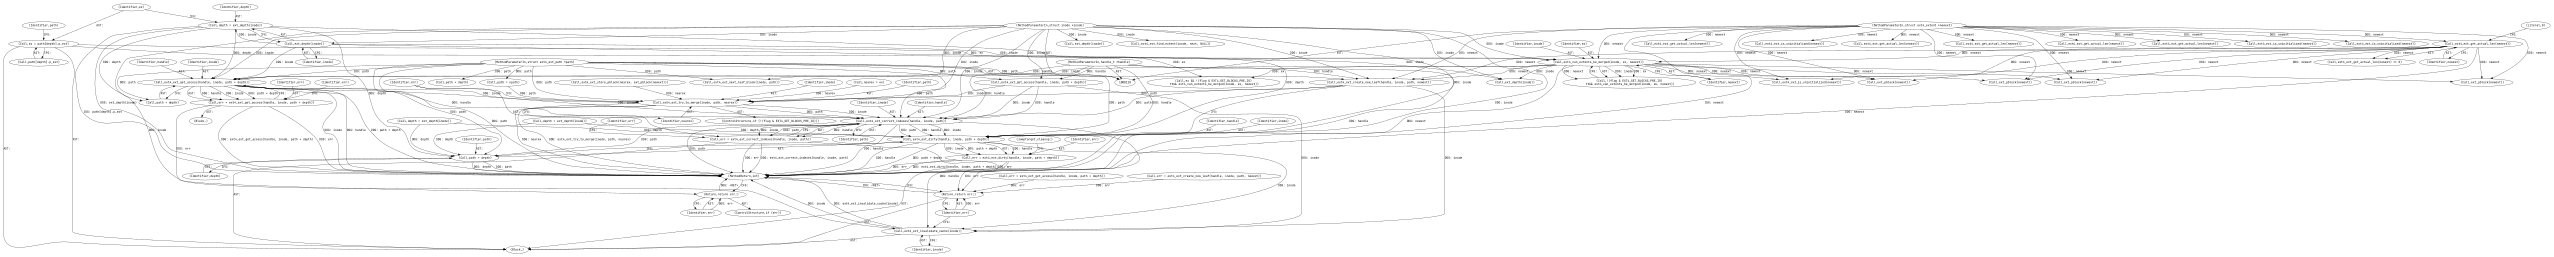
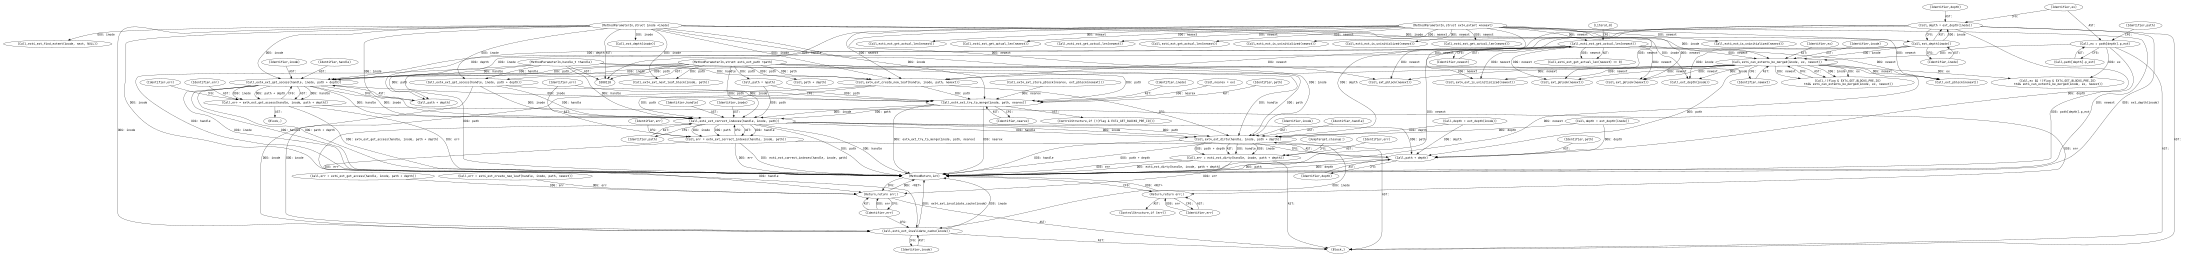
  digraph {
    fontname="JetBrains Mono"
    node [fontname="JetBrains Mono"]
    edge [fontname="JetBrains Mono"]
    n1 [label="(Call,ext4_ext_get_access(handle, inode, path + depth))"]
    n2 [label="(Call,err = ext4_ext_get_access(handle, inode, path + depth))"]
    n3 [label="(Call,ext4_ext_try_to_merge(inode, path, nearex))"]
    n4 [label="(Call,ext4_ext_correct_indexes(handle, inode, path))"]
    n5 [label="(Call,path + depth)"]
    n6 [label="(MethodReturn,int)"]
    n7 [label="(Return,return err;)"]
    n8 [label="(Block,)"]
    n9 [label="(Identifier,nearex)"]
    n10 [label="(ControlStructure,if (!(flag & EXT4_GET_BLOCKS_PRE_IO)))"]
    n11 [label="(Call,ext4_ext_dirty(handle, inode, path + depth))"]
    n12 [label="(Call,ext4_ext_invalidate_cache(inode))"]
    n13 [label="(Call,path + depth)"]
    n14 [label="(Call,err = ext4_ext_correct_indexes(handle, inode, path))"]
    n15 [label="(Identifier,path)"]
    n16 [label="(Return,return err;)"]
    n17 [label="(MethodParameterIn,handle_t *handle)"]
    n18 [label="(Call,ext4_ext_get_access(handle, inode, path + depth))"]
    n19 [label="(Call,ext4_ext_create_new_leaf(handle, inode, path, newext))"]
    1000110
    n21 [label="(Call,err = ext4_ext_dirty(handle, inode, path + depth))"]
    n22 [label="(Call,ext_depth(inode))"]
    n23 [label="(Call,ext4_can_extents_be_merged(inode, ex, newext))"]
    n24 [label="(Call,depth = ext_depth(inode))"]
    n25 [label="(Call,ext_depth(inode))"]
    n26 [label="(Identifier,inode)"]
    n27 [label="(Call,ext_pblock(newext))"]
    n28 [label="(Call,ext4_ext_is_uninitialized(newext))"]
    n29 [label="(Call,ext_pblock(newext))"]
    n30 [label="(Call,ext_pblock(newext))"]
    n31 [label="(Identifier,newext)"]
    n32 [label="(Call,!(flag & EXT4_GET_BLOCKS_PRE_IO)\n \t\t&& ext4_can_extents_be_merged(inode, ex, newext))"]
    n33 [label="(Call,ex && !(flag & EXT4_GET_BLOCKS_PRE_IO)\n \t\t&& ext4_can_extents_be_merged(inode, ex, newext))"]
    n34 [label="(Call,ext_pblock(newext))"]
    n35 [label="(Block,)"]
    n36 [label="(MethodParameterIn,struct inode *inode)"]
    n37 [label="(Call,ext4_ext_next_leaf_block(inode, path))"]
    n38 [label="(Call,ext_depth(inode))"]
    n39 [label="(Call,ext4_ext_find_extent(inode, next, NULL))"]
    n40 [label="(Identifier,inode)"]
    n41 [label="(Call,ex = path[depth].p_ext)"]
    n42 [label="(Call,path[depth].p_ext)"]
    n43 [label="(Call,ext4_ext_get_actual_len(newext))"]
    n44 [label="(Call,ext4_ext_get_actual_len(newext) == 0)"]
    n45 [label="(Identifier,newext)"]
    n46 [label="(MethodParameterIn,struct ext4_extent *newext)"]
    n47 [label="(Call,ext4_ext_is_uninitialized(newext))"]
    n48 [label="(Call,ext4_ext_get_actual_len(newext))"]
    n49 [label="(Call,ext4_ext_get_actual_len(newext))"]
    n50 [label="(Call,ext4_ext_get_actual_len(newext))"]
    n51 [label="(Call,ext4_ext_get_actual_len(newext))"]
    n52 [label="(Call,ext4_ext_is_uninitialized(newext))"]
    n53 [label="(Call,ext4_ext_is_uninitialized(newext))"]
    n54 [label="(Call,ext4_ext_get_actual_len(newext))"]
    n55 [label="(MethodParameterIn,struct ext4_ext_path *path)"]
    n56 [label="(Call,path + depth)"]
    n57 [label="(Call,path = npath)"]
    n58 [label="(Identifier,depth)"]
    n59 [label="(ControlStructure,if (err))"]
    n60 [label="(Identifier,err)"]
    n61 [label="(Identifier,err)"]
    n62 [label="(Call,depth = ext_depth(inode))"]
    n63 [label="(Call,err = ext4_ext_get_access(handle, inode, path + depth))"]
    n64 [label="(Identifier,inode)"]
    n65 [label="(Identifier,ex)"]
    n66 [label="(Identifier,err)"]
    n67 [label="(Literal,0)"]
    n68 [label="(Identifier,ex)"]
    n69 [label="(Identifier,path)"]
    n70 [label="(Identifier,err)"]
    n71 [label="(Identifier,err)"]
    n72 [label="(Identifier,inode)"]
    n73 [label="(Identifier,handle)"]
    n74 [label="(Identifier,path)"]
    n75 [label="(Call,nearex = ex)"]
    n76 [label="(Call,depth = ext_depth(inode))"]
    n77 [label="(Identifier,inode)"]
    n78 [label="(Identifier,inode)"]
    n79 [label="(Identifier,path)"]
    n80 [label="(Identifier,handle)"]
    n81 [label="(Call,err = ext4_ext_create_new_leaf(handle, inode, path, newext))"]
    n82 [label="(Identifier,depth)"]
    n83 [label="(JumpTarget,cleanup:)"]
    n84 [label="(Identifier,err)"]
    n85 [label="(Call,ext4_ext_store_pblock(nearex, ext_pblock(newext)))"]
    n86 [label="(Identifier,err)"]
    n87 [label="(Identifier,inode)"]
    n88 [label="(Identifier,handle)"]
    n1 -> n2 [label="AST: "]
    n1 -> n2 [label="DDG: handle"]
    n1 -> n2 [label="DDG: inode"]
    n1 -> n2 [label="DDG: path + depth"]
    n1 -> n3 [label="DDG: inode"]
    n1 -> n4 [label="DDG: handle"]
    n1 -> n4 [label="DDG: inode"]
    n1 -> n5 [label="CFG: "]
    n1 -> n6 [label="DDG: inode"]
    n1 -> n6 [label="DDG: handle"]
    n1 -> n6 [label="DDG: path + depth"]
    n2 -> n1 [label="CFG: "]
    n2 -> n6 [label="DDG: ext4_ext_get_access(handle, inode, path + depth)"]
    n2 -> n6 [label="DDG: err"]
    n2 -> n7 [label="DDG: err"]
    n2 -> n8 [label="AST: "]
    n3 -> n4 [label="DDG: inode"]
    n3 -> n4 [label="DDG: path"]
    n3 -> n6 [label="DDG: ext4_ext_try_to_merge(inode, path, nearex)"]
    n3 -> n6 [label="DDG: nearex"]
    n3 -> n9 [label="CFG: "]
    n3 -> n10 [label="AST: "]
    n4 -> n6 [label="DDG: path"]
    n4 -> n6 [label="DDG: handle"]
    n4 -> n11 [label="DDG: handle"]
    n4 -> n11 [label="DDG: inode"]
    n4 -> n11 [label="DDG: path"]
    n4 -> n12 [label="DDG: handle"]
    n4 -> n13 [label="DDG: path"]
    n4 -> n14 [label="AST: "]
    n4 -> n14 [label="DDG: handle"]
    n4 -> n14 [label="DDG: inode"]
    n4 -> n14 [label="DDG: path"]
    n4 -> n15 [label="CFG: "]
    n5 -> n1 [label="AST: "]
    n6 -> n7 [label="CFG: "]
    n6 -> n16 [label="CFG: "]
    n7 -> n6 [label="DDG: <RET>"]
    n7 -> n59 [label="AST: "]
    n7 -> n60 [label="CFG: "]
    n9 -> n3 [label="AST: "]
    n11 -> n6 [label="DDG: handle"]
    n11 -> n6 [label="DDG: path + depth"]
    n11 -> n12 [label="DDG: inode"]
    n11 -> n13 [label="CFG: "]
    n11 -> n21 [label="AST: "]
    n11 -> n21 [label="DDG: handle"]
    n11 -> n21 [label="DDG: inode"]
    n11 -> n21 [label="DDG: path + depth"]
    n12 -> n6 [label="DDG: ext4_ext_invalidate_cache(inode)"]
    n12 -> n6 [label="DDG: inode"]
    n12 -> n35 [label="AST: "]
    n12 -> n40 [label="CFG: "]
    n13 -> n6 [label="DDG: depth"]
    n13 -> n6 [label="DDG: path"]
    n13 -> n11 [label="AST: "]
    n13 -> n58 [label="CFG: "]
    n14 -> n4 [label="CFG: "]
    n14 -> n6 [label="DDG: err"]
    n14 -> n6 [label="DDG: ext4_ext_correct_indexes(handle, inode, path)"]
    n14 -> n16 [label="DDG: err"]
    n14 -> n35 [label="AST: "]
    n15 -> n4 [label="AST: "]
    n16 -> n6 [label="DDG: <RET>"]
    n16 -> n35 [label="AST: "]
    n16 -> n61 [label="CFG: "]
    n17 -> n1 [label="DDG: handle"]
    n17 -> n4 [label="DDG: handle"]
    n17 -> n6 [label="DDG: handle"]
    n17 -> n11 [label="DDG: handle"]
    n17 -> n18 [label="DDG: handle"]
    n17 -> n19 [label="DDG: handle"]
    n17 -> 1000110 [label="AST: "]
    n18 -> n3 [label="DDG: inode"]
    n18 -> n4 [label="DDG: handle"]
    n18 -> n4 [label="DDG: inode"]
    n18 -> n12 [label="DDG: inode"]
    n19 -> n3 [label="DDG: path"]
    n19 -> n4 [label="DDG: path"]
    n19 -> n11 [label="CFG: "]
    n19 -> n12 [label="DDG: inode"]
    n21 -> n6 [label="DDG: ext4_ext_dirty(handle, inode, path + depth)"]
    n21 -> n6 [label="DDG: err"]
    n21 -> n16 [label="DDG: err"]
    n21 -> n35 [label="AST: "]
    n22 -> n1 [label="DDG: inode"]
    n22 -> n23 [label="DDG: inode"]
    n22 -> n24 [label="AST: "]
    n22 -> n24 [label="DDG: inode"]
    n22 -> n25 [label="DDG: inode"]
    n22 -> n26 [label="CFG: "]
    n23 -> n1 [label="DDG: inode"]
    n23 -> n6 [label="DDG: newext"]
    n23 -> n19 [label="DDG: newext"]
    n23 -> n25 [label="DDG: inode"]
    n23 -> n27 [label="DDG: newext"]
    n23 -> n28 [label="DDG: newext"]
    n23 -> n29 [label="DDG: newext"]
    n23 -> n30 [label="DDG: newext"]
    n23 -> n31 [label="CFG: "]
    n23 -> n32 [label="AST: "]
    n23 -> n32 [label="DDG: inode"]
    n23 -> n32 [label="DDG: ex"]
    n23 -> n32 [label="DDG: newext"]
    n23 -> n33 [label="DDG: ex"]
    n23 -> n34 [label="DDG: newext"]
    n24 -> n1 [label="DDG: depth"]
    n24 -> n5 [label="DDG: depth"]
    n24 -> n6 [label="DDG: ext_depth(inode)"]
    n24 -> n11 [label="DDG: depth"]
    n24 -> n13 [label="DDG: depth"]
    n24 -> n22 [label="CFG: "]
    n24 -> n35 [label="AST: "]
    n26 -> n22 [label="AST: "]
    n31 -> n23 [label="AST: "]
    n32 -> n23 [label="CFG: "]
    n36 -> n1 [label="DDG: inode"]
    n36 -> n3 [label="DDG: inode"]
    n36 -> n4 [label="DDG: inode"]
    n36 -> n6 [label="DDG: inode"]
    n36 -> n11 [label="DDG: inode"]
    n36 -> n12 [label="DDG: inode"]
    n36 -> n18 [label="DDG: inode"]
    n36 -> n19 [label="DDG: inode"]
    n36 -> 1000110 [label="AST: "]
    n36 -> n22 [label="DDG: inode"]
    n36 -> n23 [label="DDG: inode"]
    n36 -> n25 [label="DDG: inode"]
    n36 -> n37 [label="DDG: inode"]
    n36 -> n38 [label="DDG: inode"]
    n36 -> n39 [label="DDG: inode"]
    n40 -> n12 [label="AST: "]
    n41 -> n6 [label="DDG: path[depth].p_ext"]
    n41 -> n23 [label="DDG: ex"]
    n41 -> n33 [label="DDG: ex"]
    n41 -> n35 [label="AST: "]
    n41 -> n42 [label="CFG: "]
    n42 -> n41 [label="AST: "]
    n43 -> n6 [label="DDG: newext"]
    n43 -> n19 [label="DDG: newext"]
    n43 -> n23 [label="DDG: newext"]
    n43 -> n27 [label="DDG: newext"]
    n43 -> n28 [label="DDG: newext"]
    n43 -> n29 [label="DDG: newext"]
    n43 -> n30 [label="DDG: newext"]
    n43 -> n34 [label="DDG: newext"]
    n43 -> n44 [label="AST: "]
    n43 -> n44 [label="DDG: newext"]
    n43 -> n45 [label="CFG: "]
    n45 -> n43 [label="AST: "]
    n46 -> n6 [label="DDG: newext"]
    n46 -> n19 [label="DDG: newext"]
-   n46 -> 1000110 [label="AST: "]
-   n46 -> n23 [label="DDG: newext"]
+   n46 -> 1000110 [label="DDG: handle"]
    n46 -> n27 [label="DDG: newext"]
    n46 -> n28 [label="DDG: newext"]
    n46 -> n29 [label="DDG: newext"]
    n46 -> n30 [label="DDG: newext"]
    n46 -> n34 [label="DDG: newext"]
    n46 -> n43 [label="DDG: newext"]
    n46 -> n47 [label="DDG: newext"]
    n46 -> n48 [label="DDG: newext"]
    n46 -> n49 [label="DDG: newext"]
    n46 -> n50 [label="DDG: newext"]
    n46 -> n51 [label="DDG: newext"]
    n46 -> n52 [label="DDG: newext"]
    n46 -> n53 [label="DDG: newext"]
    n46 -> n54 [label="DDG: newext"]
    n55 -> n1 [label="DDG: path"]
    n55 -> n3 [label="DDG: path"]
    n55 -> n4 [label="DDG: path"]
    n55 -> n5 [label="DDG: path"]
    n55 -> n6 [label="DDG: path"]
    n55 -> n11 [label="DDG: path"]
    n55 -> n13 [label="DDG: path"]
    n55 -> n18 [label="DDG: path"]
    n55 -> n19 [label="DDG: path"]
    n55 -> 1000110 [label="AST: "]
    n55 -> n37 [label="DDG: path"]
    n55 -> n56 [label="DDG: path"]
    n55 -> n57 [label="DDG: path"]
    n57 -> n3 [label="DDG: path"]
+   n57 -> n4 [label="DDG: path"]
    n58 -> n13 [label="AST: "]
    n60 -> n7 [label="AST: "]
    n60 -> n7 [label="DDG: err"]
    n61 -> n12 [label="CFG: "]
    n61 -> n16 [label="AST: "]
    n61 -> n16 [label="DDG: err"]
    n62 -> n11 [label="DDG: depth"]
    n62 -> n13 [label="DDG: depth"]
    n63 -> n16 [label="DDG: err"]
    n64 -> n11 [label="AST: "]
    n65 -> n23 [label="AST: "]
    n66 -> n2 [label="CFG: "]
    n67 -> n43 [label="CFG: "]
    n68 -> n24 [label="CFG: "]
    n68 -> n41 [label="AST: "]
    n69 -> n13 [label="AST: "]
    n70 -> n3 [label="CFG: "]
    n70 -> n14 [label="AST: "]
    n71 -> n2 [label="AST: "]
    n72 -> n3 [label="AST: "]
    n73 -> n11 [label="AST: "]
    n74 -> n41 [label="CFG: "]
    n75 -> n3 [label="DDG: nearex"]
    n76 -> n11 [label="DDG: depth"]
    n76 -> n13 [label="DDG: depth"]
    n77 -> n1 [label="AST: "]
    n78 -> n23 [label="AST: "]
    n79 -> n3 [label="AST: "]
    n80 -> n4 [label="AST: "]
    n81 -> n16 [label="DDG: err"]
    n82 -> n24 [label="AST: "]
    n83 -> n21 [label="CFG: "]
    n84 -> n21 [label="AST: "]
    n85 -> n3 [label="DDG: nearex"]
    n86 -> n14 [label="CFG: "]
    n87 -> n4 [label="AST: "]
    n88 -> n1 [label="AST: "]
  }
